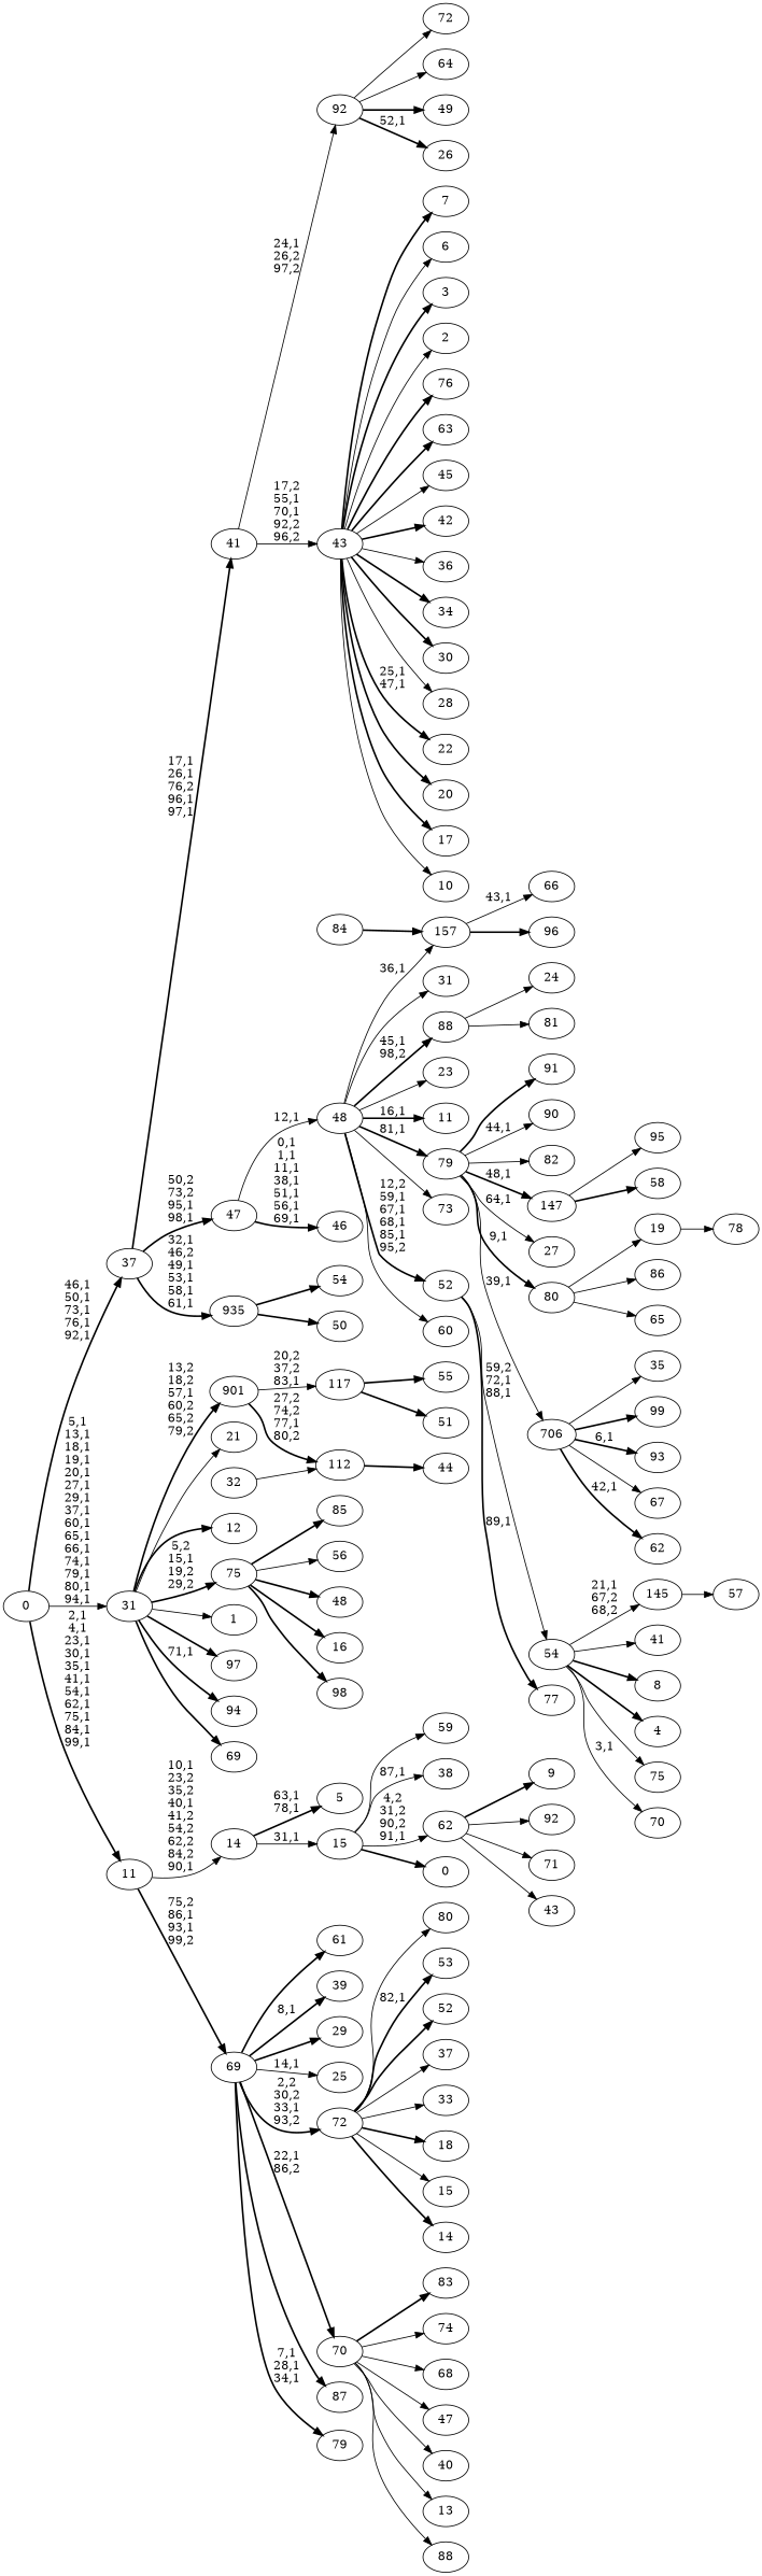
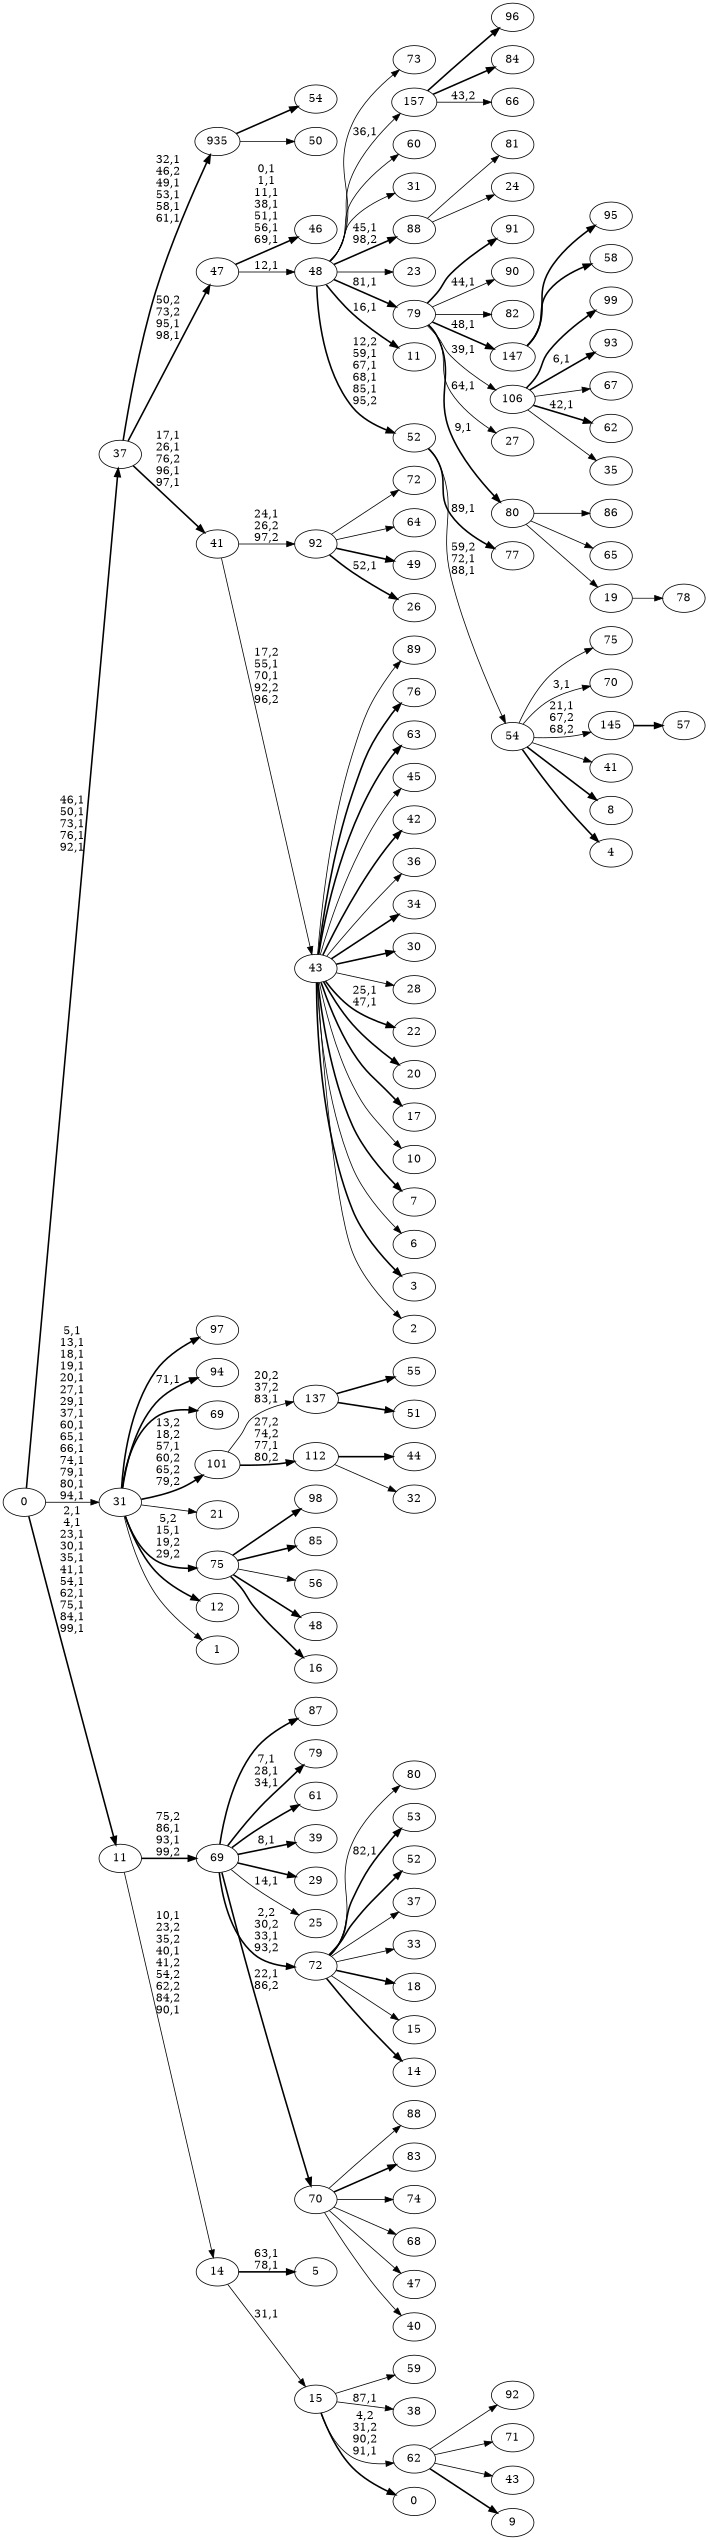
  digraph {
    rankdir=LR
    edge [style=bold]
    n1 [label=99]
    n2 [label=98]
    n3 [label=97]
    n4 [label=96]
    n5 [label=95]
    n6 [label=94]
    n7 [label=93]
    n8 [label=92]
    n9 [label=91]
    n10 [label=90]
+   n11 [label=89]
    n12 [label=88]
    n13 [label=87]
    n14 [label=86]
    n15 [label=85]
    n16 [label=84]
    n17 [label=83]
    n18 [label=82]
    n19 [label=81]
    n20 [label=80]
    n21 [label=79]
    n22 [label=78]
    n23 [label=77]
    n24 [label=76]
    n25 [label=75]
    n26 [label=74]
    n27 [label=73]
    n28 [label=72]
    n29 [label=71]
    n30 [label=70]
    n31 [label=69]
    n32 [label=68]
    n33 [label=67]
    n34 [label=66]
    157
    n36 [label=65]
    n37 [label=64]
    n38 [label=63]
    n39 [label=62]
    n40 [label=61]
    n41 [label=60]
    n42 [label=59]
    n43 [label=58]
    147
    n45 [label=57]
    145
    n47 [label=56]
    n48 [label=55]
    n49 [label=54]
    n50 [label=53]
    n51 [label=52]
    n52 [label=51]
-   137 [label=117]
+   137
    n54 [label=50]
    n55 [label=935]
    n56 [label=49]
    n57 [label=48]
    n58 [label=47]
    n59 [label=46]
    n60 [label=45]
    n61 [label=44]
    n62 [label=43]
    n63 [label=42]
    n64 [label=41]
    n65 [label=40]
    n66 [label=39]
    n67 [label=38]
    n68 [label=37]
    n69 [label=36]
    n70 [label=35]
-   106 [label=706]
+   106
    n72 [label=34]
    n73 [label=33]
    n74 [label=32]
    n75 [label=112]
-   101 [label=901]
+   101
    n77 [label=31]
    n78 [label=30]
    n79 [label=29]
    n80 [label=28]
    n81 [label=27]
    n82 [label=26]
    92
    n84 [label=25]
    n85 [label=24]
    88
    n87 [label=23]
    n88 [label=22]
    n89 [label=21]
    n90 [label=20]
    n91 [label=19]
    80
    79
    n94 [label=18]
    n95 [label=17]
    n96 [label=16]
    75
    n98 [label=15]
    n99 [label=14]
    72
-   n101 [label=13]
    70
    69
    n104 [label=12]
    n105 [label=11]
    n106 [label=10]
    n107 [label=9]
    62
    n109 [label=8]
    n110 [label=7]
    n111 [label=6]
    n112 [label=5]
    n113 [label=4]
    54
    52
    48
    47
    n118 [label=3]
    n119 [label=2]
    43
    41
    37
    n123 [label=1]
    31
    n125 [label=0]
    15
    14
    11
    0
    157 -> n4
-   n16 -> 157
-   157 -> n34 [label="43,1" style=solid]
-   147 -> n5 [style=solid]
+   157 -> n16
+   157 -> n34 [label="43,2" style=solid]
+   147 -> n5
    147 -> n43
-   145 -> n45 [style=solid]
+   145 -> n45
    137 -> n48
    137 -> n52
    n55 -> n49
-   n55 -> n54
+   n55 -> n54 [style=solid]
    106 -> n1
    106 -> n7 [label="6,1"]
    106 -> n33 [style=solid]
    106 -> n39 [label="42,1"]
    106 -> n70 [style=solid]
    n75 -> n61
-   n74 -> n75 [style=solid]
+   n75 -> n74 [style=solid]
    101 -> 137 [label="20,2\n37,2\n83,1" style=solid]
    101 -> n75 [label="27,2\n74,2\n77,1\n80,2"]
    92 -> n28 [style=solid]
    92 -> n37 [style=solid]
    92 -> n56
    92 -> n82 [label="52,1"]
    88 -> n19 [style=solid]
    88 -> n85 [style=solid]
    n91 -> n22 [style=solid]
    80 -> n14 [style=solid]
    80 -> n36 [style=solid]
    80 -> n91 [style=solid]
    79 -> n9
    79 -> n10 [label="44,1" style=solid]
    79 -> n18 [style=solid]
    79 -> 147 [label="48,1"]
    79 -> 106 [label="39,1" style=solid]
    79 -> n81 [label="64,1" style=solid]
    79 -> 80 [label="9,1"]
    75 -> n2
    75 -> n15
    75 -> n47 [style=solid]
    75 -> n57
    75 -> n96
    72 -> n20 [style=solid]
    72 -> n50 [label="82,1"]
    72 -> n51
    72 -> n68 [style=solid]
    72 -> n73 [style=solid]
    72 -> n94
    72 -> n98 [style=solid]
    72 -> n99
    70 -> n12 [style=solid]
    70 -> n17
    70 -> n26 [style=solid]
    70 -> n32 [style=solid]
    70 -> n58 [style=solid]
    70 -> n65 [style=solid]
-   70 -> n101 [style=solid]
    69 -> n13
    69 -> n21 [label="7,1\n28,1\n34,1"]
    69 -> n40
    69 -> n66 [label="8,1"]
    69 -> n79
    69 -> n84 [label="14,1" style=solid]
    69 -> 72 [label="2,2\n30,2\n33,1\n93,2"]
    69 -> 70 [label="22,1\n86,2"]
    62 -> n8 [style=solid]
    62 -> n29 [style=solid]
    62 -> n62 [style=solid]
    62 -> n107
    54 -> n25 [style=solid]
    54 -> n30 [label="3,1" style=solid]
    54 -> 145 [label="21,1\n67,2\n68,2" style=solid]
    54 -> n64 [style=solid]
    54 -> n109
    54 -> n113
    52 -> n23 [label="89,1"]
    52 -> 54 [label="59,2\n72,1\n88,1" style=solid]
    48 -> n27 [style=solid]
    48 -> 157 [label="36,1" style=solid]
    48 -> n41 [style=solid]
    48 -> n77 [style=solid]
    48 -> 88 [label="45,1\n98,2"]
    48 -> n87 [style=solid]
    48 -> 79 [label="81,1"]
    48 -> n105 [label="16,1"]
    48 -> 52 [label="12,2\n59,1\n67,1\n68,1\n85,1\n95,2"]
    47 -> n59 [label="0,1\n1,1\n11,1\n38,1\n51,1\n56,1\n69,1"]
    47 -> 48 [label="12,1" style=solid]
+   43 -> n11 [style=solid]
    43 -> n24
    43 -> n38
    43 -> n60 [style=solid]
    43 -> n63
    43 -> n69 [style=solid]
    43 -> n72
    43 -> n78
    43 -> n80 [style=solid]
    43 -> n88 [label="25,1\n47,1"]
    43 -> n90
    43 -> n95
    43 -> n106 [style=solid]
    43 -> n110
    43 -> n111 [style=solid]
    43 -> n118
    43 -> n119 [style=solid]
    41 -> 92 [label="24,1\n26,2\n97,2" style=solid]
    41 -> 43 [label="17,2\n55,1\n70,1\n92,2\n96,2" style=solid]
    37 -> n55 [label="32,1\n46,2\n49,1\n53,1\n58,1\n61,1"]
    37 -> 47 [label="50,2\n73,2\n95,1\n98,1"]
    37 -> 41 [label="17,1\n26,1\n76,2\n96,1\n97,1"]
    31 -> n3
    31 -> n6 [label="71,1"]
    31 -> n31
    31 -> 101 [label="13,2\n18,2\n57,1\n60,2\n65,2\n79,2"]
    31 -> n89 [style=solid]
    31 -> 75 [label="5,2\n15,1\n19,2\n29,2"]
    31 -> n104
    31 -> n123 [style=solid]
    15 -> n42 [style=solid]
    15 -> n67 [label="87,1" style=solid]
    15 -> 62 [label="4,2\n31,2\n90,2\n91,1" style=solid]
    15 -> n125
    14 -> n112 [label="63,1\n78,1"]
    14 -> 15 [label="31,1" style=solid]
    11 -> 69 [label="75,2\n86,1\n93,1\n99,2"]
    11 -> 14 [label="10,1\n23,2\n35,2\n40,1\n41,2\n54,2\n62,2\n84,2\n90,1" style=solid]
    0 -> 37 [label="46,1\n50,1\n73,1\n76,1\n92,1"]
    0 -> 31 [label="5,1\n13,1\n18,1\n19,1\n20,1\n27,1\n29,1\n37,1\n60,1\n65,1\n66,1\n74,1\n79,1\n80,1\n94,1" style=solid]
    0 -> 11 [label="2,1\n4,1\n23,1\n30,1\n35,1\n41,1\n54,1\n62,1\n75,1\n84,1\n99,1"]
  }
